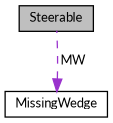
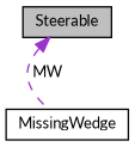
  digraph {
    fontname=Lato
    node [color=black fontname=Lato fontsize=10 shape=record style=filled]
    n1 [fillcolor=grey75 fontcolor=black height=0.2 label=Steerable width=0.4]
    n2 [fillcolor=white height=0.2 label=MissingWedge width=0.4]
-   n2 -> n1 [color=darkorchid3 dir=back fontname=Lato fontsize=10 label=" MW" labelfontname=Helvetica labelfontsize=10 style=dashed]
+   n1 -> n2 [color=darkorchid3 dir=back fontname=Lato fontsize=10 label=" MW" labelfontname=Helvetica labelfontsize=10 style=dashed]
  }
